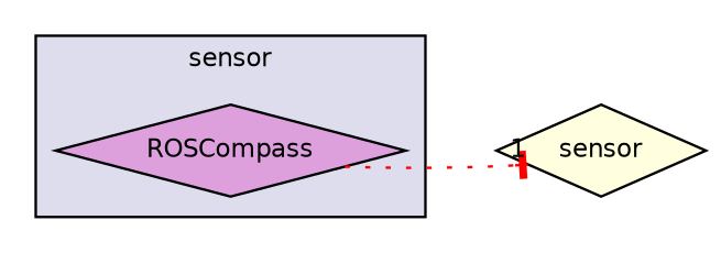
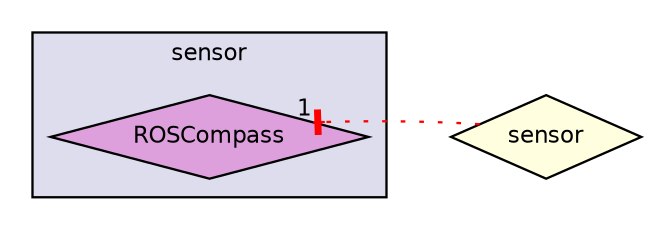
  digraph {
    compound=true
    rankdir=LR
    node [fontname=Helvetica fontsize=10 shape=diamond style=filled]
    n1 [fillcolor=plum label=ROSCompass pencolor=black]
    n2 [label=sensor fillcolor=lightyellow]
    subgraph cluster_1 {
      bgcolor="#ddddee"
      fontname=Helvetica
      fontsize=10
      label=sensor
      pencolor=black
      n1
    }
-   n1 -> n2 [headlabel=1 labeldistance=1.5 labelfontname=Helvetica labelfontsize=10 color=red style=dotted arrowhead=tee]
+   n2 -> n1 [headlabel=1 labeldistance=1.5 labelfontname=Helvetica labelfontsize=10 color=red style=dotted arrowhead=tee]
  }
